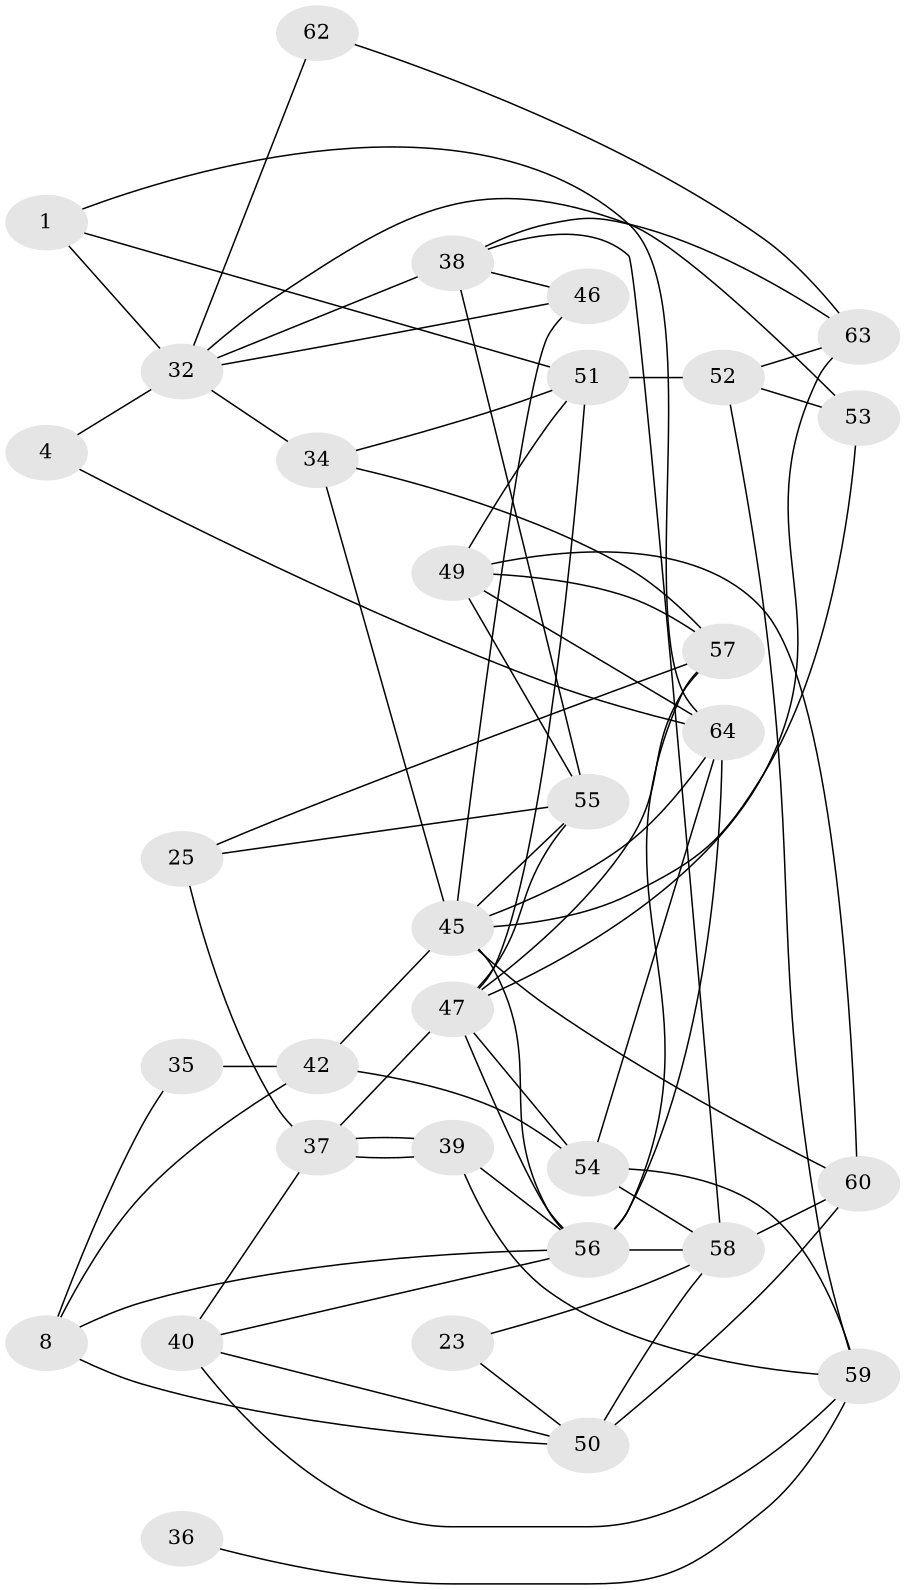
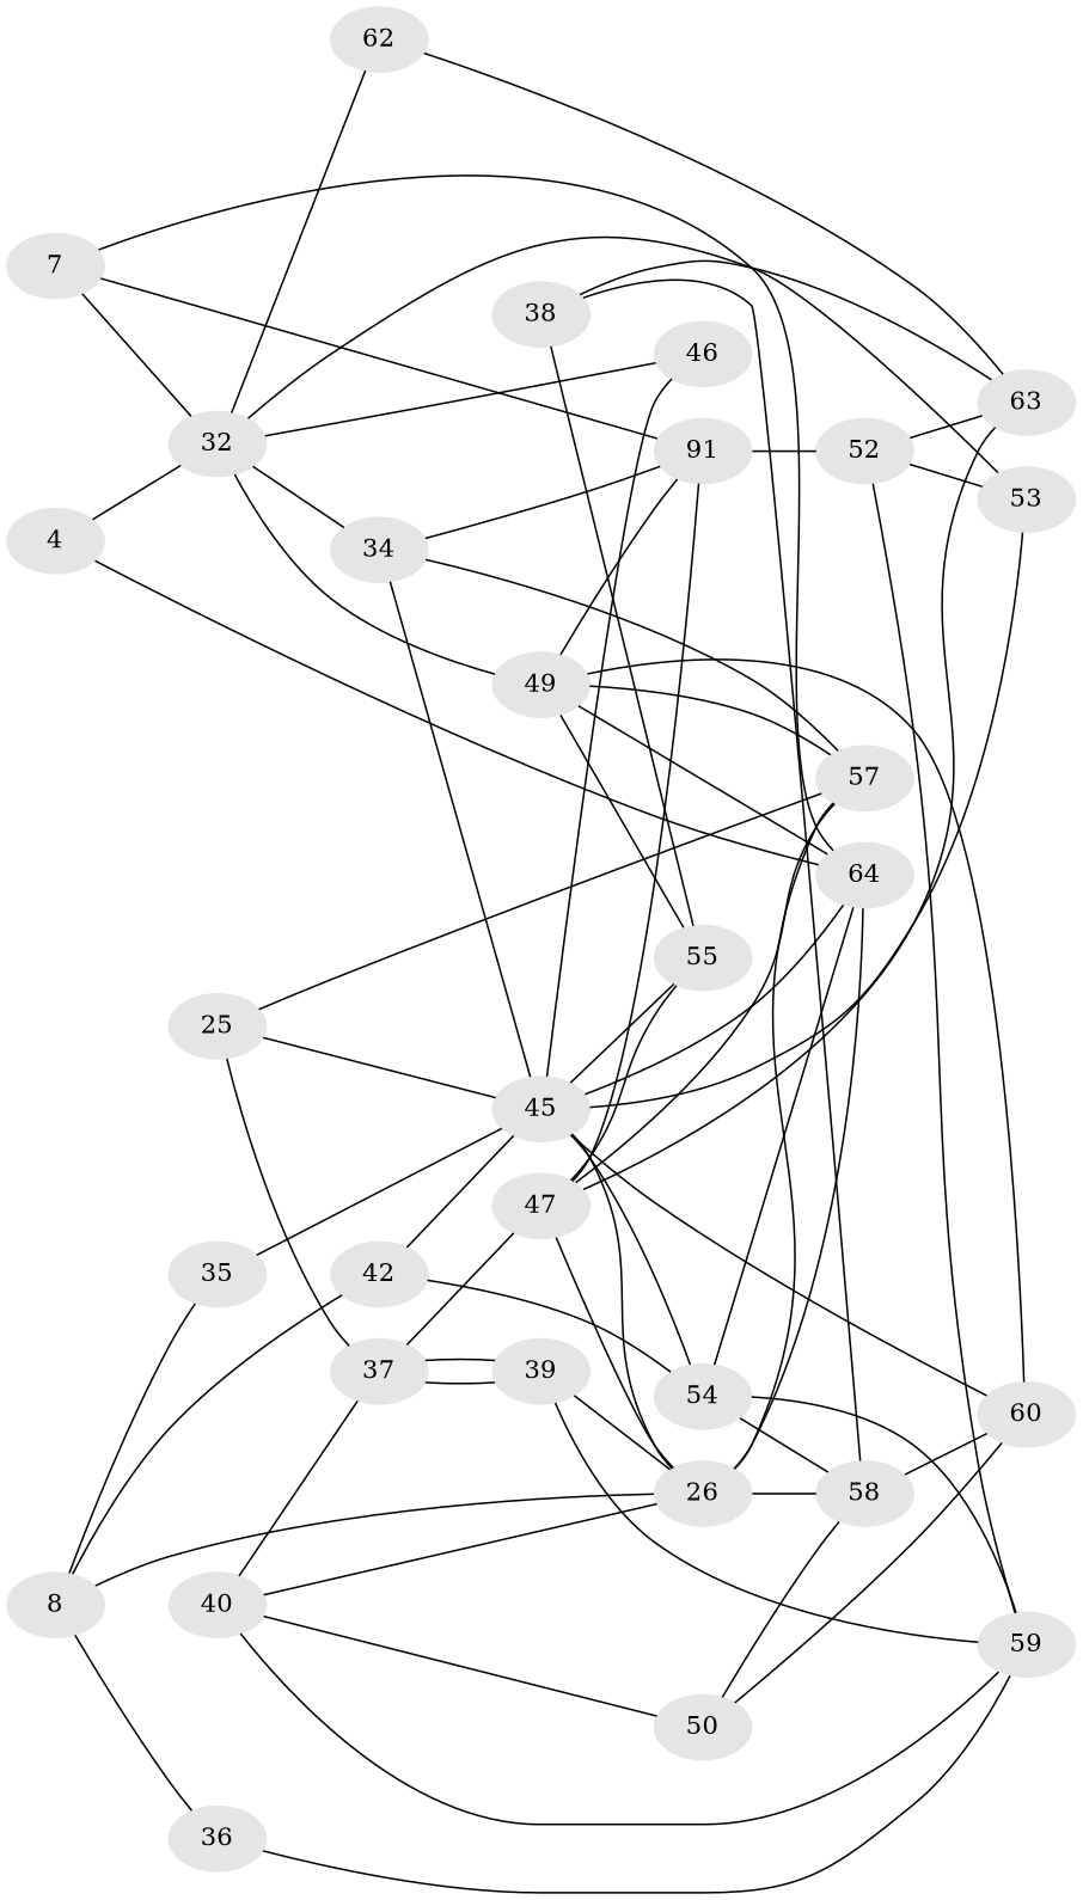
  graph {
    rankdir=LR
    node [color=gray90 style=filled]
    32 [super="+3"]
    34
    46 [super="+22"]
    49 [super="+6+44+11"]
    53
    62
    4
    64 [super="+21"]
-   7 [label=1]
-   51 [super="+48+20"]
+   7
+   51 [super="+48+20" label=91]
    52 [super="+5"]
    8
    35
    42 [super="+29"]
    50 [super="+18"]
-   56 [super="+33+27+15"]
+   56 [super="+33+27+15" label=26]
    45 [super="+31+30"]
    54 [super="+13"]
    58 [super="+2"]
    60 [super="+12+43"]
    57
-   23
    25
    37
    55 [super="+16"]
    39 [super="+17"]
    47 [super="+9+41+26"]
    63 [super="+61"]
    59 [super="+14"]
    36
    38
    40
    32 -- 34
    32 -- 46 [weight=2]
-   32 -- 38 [weight=2]
+   32 -- 49 [weight=2]
    32 -- 53
    32 -- 62
    34 -- 51
    34 -- 45
    34 -- 57
    49 -- 64 [weight=2]
    49 -- 51
    49 -- 60
    49 -- 57
    49 -- 55
    62 -- 63
    4 -- 32
    4 -- 64
    7 -- 32
    7 -- 64 [weight=2]
    7 -- 51
    51 -- 52
    52 -- 53
    52 -- 63 [weight=2]
    52 -- 59
    8 -- 35
    8 -- 42
-   8 -- 50 [weight=2]
+   8 -- 36 [weight=2]
    8 -- 56 [weight=2]
-   35 -- 42
+   35 -- 45
    42 -- 45
    42 -- 54
    50 -- 58 [weight=3]
    50 -- 60 [weight=2]
    56 -- 64
    56 -- 58 [weight=2]
    56 -- 57 [weight=3]
    45 -- 46 [weight=2]
    45 -- 53
    45 -- 64
    45 -- 56
    45 -- 60 [weight=2]
    45 -- 55
    54 -- 64
    54 -- 58 [weight=2]
    54 -- 59
    58 -- 60
-   23 -- 50
-   23 -- 58 [weight=2]
    25 -- 57
    25 -- 37
-   25 -- 55
+   25 -- 45
    37 -- 39
    37 -- 39
    37 -- 47
    39 -- 56
    39 -- 59 [weight=2]
    47 -- 51
    47 -- 56
-   47 -- 54
+   45 -- 54
    47 -- 57
    47 -- 55 [weight=2]
    47 -- 63 [weight=2]
    36 -- 59
-   38 -- 46
    38 -- 58 [weight=2]
    38 -- 55
    38 -- 63 [weight=2]
    40 -- 50
    40 -- 56
    40 -- 37
    40 -- 59
  }
